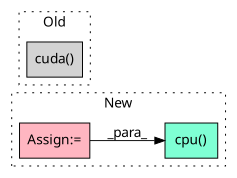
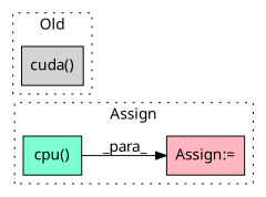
  digraph {
    rankdir=LR
    fontname="Noto Sans"
    node [a=75 shape=box style=filled fontname="Noto Sans"]
    n1 [l=35 label="cpu()" s=7111 fillcolor=aquamarine]
    n2 [a=68 l=3 label="Assign:=" s=7108 fillcolor=lightpink]
    n3 [l=13 label="cuda()" s=6312 fillcolor=lightgrey]
    subgraph cluster_1 {
-     label=New
+     label=Assign
      style=dotted
      n1
      n2
    }
    subgraph cluster_2 {
      label=Old
      style=dotted
      n3
    }
-   n2 -> n1 [label=_para_ fontname="Noto Sans"]
+   n1 -> n2 [label=_para_ fontname="Noto Sans"]
  }
